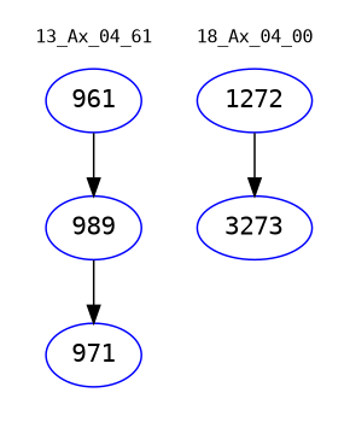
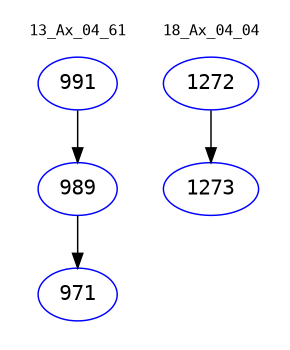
  digraph {
    fontname="DejaVu Sans Mono"
    node [color=blue fontname="DejaVu Sans Mono"]
    edge [color=black fontname="DejaVu Sans Mono"]
-   n1 [label=961]
+   n1 [label=991]
    n2 [label=989]
    n3 [label=971]
    n4 [label=1272]
-   n5 [label=3273]
+   n5 [label=1273]
    subgraph cluster_1 {
      color=white
      fontsize=10
      label="13_Ax_04_61"
      n1
      n2
      n3
    }
    subgraph cluster_2 {
      color=white
      fontsize=10
-     label="18_Ax_04_00"
+     label="18_Ax_04_04"
      n4
      n5
    }
    n1 -> n2
    n2 -> n3
    n4 -> n5
  }
